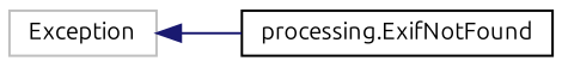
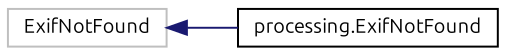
  digraph {
    rankdir=LR
    fontname=Ubuntu
    node [fillcolor=white fontname=Ubuntu fontsize=10 shape=record style=filled]
-   n1 [color=grey75 height=0.2 label=Exception width=0.4]
+   n1 [color=grey75 height=0.2 label=ExifNotFound width=0.4]
    n2 [color=black height=0.2 label="processing.ExifNotFound" width=0.4]
    n1 -> n2 [color=midnightblue dir=back fontname=Ubuntu fontsize=10 labelfontname=Helvetica labelfontsize=10 style=solid]
  }
